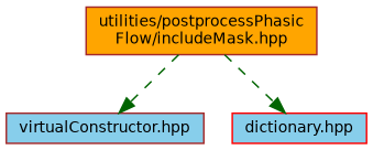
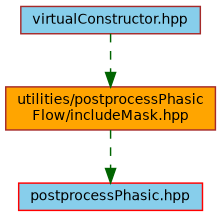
  digraph {
    node [color=brown fillcolor=skyblue fontname=Helvetica fontsize=10 shape=record style=filled]
    edge [color=darkgreen fontname=Helvetica fontsize=10 labelfontname=Helvetica labelfontsize=10 style=dashed]
    n1 [fillcolor=orange fontcolor=black height=0.2 label="utilities/postprocessPhasic\lFlow/includeMask.hpp" width=0.4]
    n2 [height=0.2 label="virtualConstructor.hpp" width=0.4]
-   n3 [color=red height=0.2 label="dictionary.hpp" width=0.4]
-   n1 -> n2
+   n3 [color=red height=0.2 label="postprocessPhasic.hpp" width=0.4]
+   n2 -> n1
    n1 -> n3
  }
